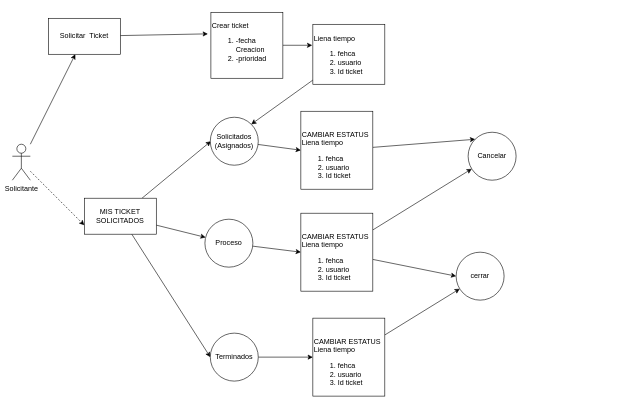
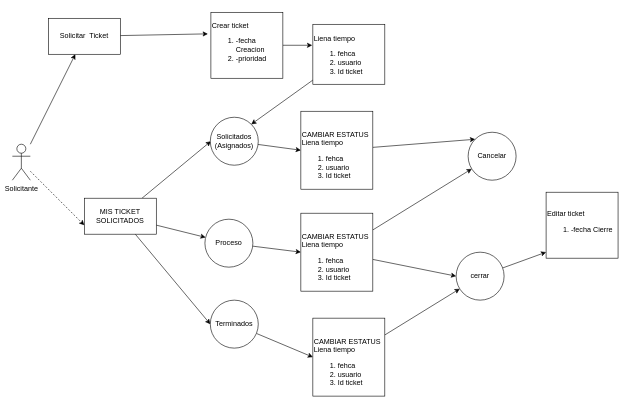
  <mxCell id="0" />
  <mxCell id="1" parent="0" />
  <mxCell id="2" value="" style="edgeStyle=none;html=1;" parent="1" source="3" edge="1"><mxGeometry relative="1" as="geometry"><mxPoint x="520" y="75" as="targetPoint" /></mxGeometry></mxCell>
  <mxCell id="3" value="&lt;div style=&quot;&quot;&gt;Crear ticket&lt;/div&gt;&lt;ol&gt;&lt;li&gt;&lt;span style=&quot;background-color: initial;&quot;&gt;-fecha Creacion&lt;/span&gt;&lt;/li&gt;&lt;li&gt;&lt;span style=&quot;background-color: initial;&quot;&gt;-prioridad&lt;/span&gt;&lt;/li&gt;&lt;/ol&gt;" style="whiteSpace=wrap;html=1;rounded=0;align=left;" parent="1" vertex="1"><mxGeometry x="351.09" y="20" width="120" height="110" as="geometry" /></mxCell>
  <mxCell id="4" value="" style="edgeStyle=none;html=1;" parent="1" source="7" edge="1"><mxGeometry relative="1" as="geometry"><mxPoint x="351.09" y="235" as="targetPoint" /></mxGeometry></mxCell>
  <mxCell id="5" style="edgeStyle=none;html=1;" parent="1" source="7" target="18" edge="1"><mxGeometry relative="1" as="geometry" /></mxCell>
  <mxCell id="6" style="edgeStyle=none;html=1;entryX=0;entryY=0.5;entryDx=0;entryDy=0;" parent="1" source="7" target="24" edge="1"><mxGeometry relative="1" as="geometry" /></mxCell>
  <mxCell id="7" value="MIS TICKET&lt;br&gt;SOLICITADOS" style="whiteSpace=wrap;html=1;" parent="1" vertex="1"><mxGeometry x="140" y="330" width="120" height="60" as="geometry" /></mxCell>
  <mxCell id="8" style="edgeStyle=none;html=1;entryX=0;entryY=0.75;entryDx=0;entryDy=0;dashed=1;" parent="1" source="10" target="7" edge="1"><mxGeometry relative="1" as="geometry"><mxPoint x="120" y="315" as="sourcePoint" /></mxGeometry></mxCell>
  <mxCell id="9" style="edgeStyle=none;html=1;" parent="1" source="10" target="30" edge="1"><mxGeometry relative="1" as="geometry"><mxPoint x="131.09" y="264" as="sourcePoint" /></mxGeometry></mxCell>
  <mxCell id="10" value="Solicitante" style="shape=umlActor;verticalLabelPosition=bottom;verticalAlign=top;html=1;outlineConnect=0;" parent="1" vertex="1"><mxGeometry x="20" y="240" width="30" height="60" as="geometry" /></mxCell>
  <mxCell id="11" style="edgeStyle=none;html=1;entryX=0;entryY=0.5;entryDx=0;entryDy=0;" parent="1" source="12" target="16" edge="1"><mxGeometry relative="1" as="geometry" /></mxCell>
  <mxCell id="12" value="Solicitados&lt;br&gt;(Asignados)" style="ellipse;whiteSpace=wrap;html=1;aspect=fixed;" parent="1" vertex="1"><mxGeometry x="350.09" y="195" width="80" height="80" as="geometry" /></mxCell>
  <mxCell id="13" style="edgeStyle=none;html=1;entryX=1;entryY=0;entryDx=0;entryDy=0;" parent="1" source="14" target="12" edge="1"><mxGeometry relative="1" as="geometry" /></mxCell>
  <mxCell id="14" value="&lt;br&gt;Liena tiempo&lt;br&gt;&lt;div style=&quot;&quot;&gt;&lt;ol&gt;&lt;li style=&quot;&quot;&gt;&lt;span style=&quot;background-color: initial;&quot;&gt;fehca&lt;/span&gt;&lt;/li&gt;&lt;li style=&quot;&quot;&gt;&lt;span style=&quot;background-color: initial;&quot;&gt;usuario&lt;/span&gt;&lt;/li&gt;&lt;li style=&quot;&quot;&gt;&lt;span style=&quot;background-color: initial;&quot;&gt;Id ticket&lt;/span&gt;&lt;/li&gt;&lt;/ol&gt;&lt;/div&gt;" style="rounded=0;whiteSpace=wrap;html=1;align=left;" parent="1" vertex="1"><mxGeometry x="521.09" y="40" width="120" height="100" as="geometry" /></mxCell>
  <mxCell id="15" style="edgeStyle=none;html=1;entryX=0;entryY=0;entryDx=0;entryDy=0;" parent="1" source="16" edge="1" target="22"><mxGeometry relative="1" as="geometry"><mxPoint x="720" y="235" as="targetPoint" /></mxGeometry></mxCell>
  <mxCell id="16" value="&lt;br&gt;&lt;br&gt;CAMBIAR ESTATUS&lt;br&gt;Liena tiempo&lt;br&gt;&lt;div style=&quot;&quot;&gt;&lt;ol&gt;&lt;li style=&quot;&quot;&gt;&lt;span style=&quot;background-color: initial;&quot;&gt;fehca&lt;/span&gt;&lt;/li&gt;&lt;li style=&quot;&quot;&gt;&lt;span style=&quot;background-color: initial;&quot;&gt;usuario&lt;/span&gt;&lt;/li&gt;&lt;li style=&quot;&quot;&gt;&lt;span style=&quot;background-color: initial;&quot;&gt;Id ticket&lt;/span&gt;&lt;/li&gt;&lt;/ol&gt;&lt;/div&gt;" style="rounded=0;whiteSpace=wrap;html=1;align=left;" parent="1" vertex="1"><mxGeometry x="501.09" y="185" width="120" height="130" as="geometry" /></mxCell>
  <mxCell id="17" style="edgeStyle=none;html=1;entryX=0;entryY=0.5;entryDx=0;entryDy=0;" parent="1" source="18" target="21" edge="1"><mxGeometry relative="1" as="geometry" /></mxCell>
  <mxCell id="18" value="Proceso" style="ellipse;whiteSpace=wrap;html=1;aspect=fixed;" parent="1" vertex="1"><mxGeometry x="341.09" y="365" width="80" height="80" as="geometry" /></mxCell>
  <mxCell id="19" value="" style="edgeStyle=none;html=1;entryX=0;entryY=0.5;entryDx=0;entryDy=0;" parent="1" source="21" target="28" edge="1"><mxGeometry relative="1" as="geometry"><mxPoint x="690" y="420" as="targetPoint" /></mxGeometry></mxCell>
  <mxCell id="20" style="edgeStyle=none;html=1;" parent="1" source="21" target="22" edge="1"><mxGeometry relative="1" as="geometry" /></mxCell>
  <mxCell id="21" value="&lt;br&gt;&lt;br&gt;CAMBIAR ESTATUS&lt;br&gt;Liena tiempo&lt;br&gt;&lt;div style=&quot;&quot;&gt;&lt;ol&gt;&lt;li style=&quot;&quot;&gt;&lt;span style=&quot;background-color: initial;&quot;&gt;fehca&lt;/span&gt;&lt;/li&gt;&lt;li style=&quot;&quot;&gt;&lt;span style=&quot;background-color: initial;&quot;&gt;usuario&lt;/span&gt;&lt;/li&gt;&lt;li style=&quot;&quot;&gt;&lt;span style=&quot;background-color: initial;&quot;&gt;Id ticket&lt;/span&gt;&lt;/li&gt;&lt;/ol&gt;&lt;/div&gt;" style="rounded=0;whiteSpace=wrap;html=1;align=left;" parent="1" vertex="1"><mxGeometry x="501.09" y="355" width="120" height="130" as="geometry" /></mxCell>
  <mxCell id="22" value="Cancelar" style="ellipse;whiteSpace=wrap;html=1;align=center;rounded=0;" parent="1" vertex="1"><mxGeometry x="780" y="220" width="80" height="80" as="geometry" /></mxCell>
  <mxCell id="23" style="edgeStyle=none;html=1;" parent="1" source="24" edge="1"><mxGeometry relative="1" as="geometry"><mxPoint x="521.09" y="595" as="targetPoint" /></mxGeometry></mxCell>
- <mxCell id="24" value="Terminados" style="ellipse;whiteSpace=wrap;html=1;aspect=fixed;" parent="1" vertex="1"><mxGeometry x="350.09" y="555" width="80" height="80" as="geometry" /></mxCell>
+ <mxCell id="24" value="Terminados" style="ellipse;whiteSpace=wrap;html=1;aspect=fixed;" parent="1" vertex="1"><mxGeometry x="350.09" y="500" width="80" height="80" as="geometry" /></mxCell>
  <mxCell id="25" style="edgeStyle=none;html=1;" parent="1" source="26" edge="1" target="28"><mxGeometry relative="1" as="geometry"><mxPoint x="701.09" y="595" as="targetPoint" /></mxGeometry></mxCell>
  <mxCell id="26" value="&lt;br&gt;&lt;br&gt;CAMBIAR ESTATUS&lt;br&gt;Liena tiempo&lt;br&gt;&lt;div style=&quot;&quot;&gt;&lt;ol&gt;&lt;li style=&quot;&quot;&gt;&lt;span style=&quot;background-color: initial;&quot;&gt;fehca&lt;/span&gt;&lt;/li&gt;&lt;li style=&quot;&quot;&gt;&lt;span style=&quot;background-color: initial;&quot;&gt;usuario&lt;/span&gt;&lt;/li&gt;&lt;li style=&quot;&quot;&gt;&lt;span style=&quot;background-color: initial;&quot;&gt;Id ticket&lt;/span&gt;&lt;/li&gt;&lt;/ol&gt;&lt;/div&gt;" style="rounded=0;whiteSpace=wrap;html=1;align=left;" parent="1" vertex="1"><mxGeometry x="521.09" y="530" width="120" height="130" as="geometry" /></mxCell>
+ <mxCell id="27" style="edgeStyle=none;html=1;entryX=0;entryY=0.909;entryDx=0;entryDy=0;entryPerimeter=0;" parent="1" source="28" target="31" edge="1"><mxGeometry relative="1" as="geometry" /></mxCell>
  <mxCell id="28" value="cerrar" style="ellipse;whiteSpace=wrap;html=1;align=center;rounded=0;" parent="1" vertex="1"><mxGeometry x="760" y="420" width="80" height="80" as="geometry" /></mxCell>
  <mxCell id="29" style="edgeStyle=none;html=1;entryX=-0.042;entryY=0.327;entryDx=0;entryDy=0;entryPerimeter=0;" parent="1" source="30" target="3" edge="1"><mxGeometry relative="1" as="geometry" /></mxCell>
  <mxCell id="30" value="Solicitar&amp;nbsp; Ticket" style="whiteSpace=wrap;html=1;" parent="1" vertex="1"><mxGeometry x="80" y="30" width="120" height="60" as="geometry" /></mxCell>
+ <mxCell id="31" value="&lt;div style=&quot;&quot;&gt;Editar ticket&lt;/div&gt;&lt;ol&gt;&lt;li&gt;&lt;span style=&quot;background-color: initial;&quot;&gt;-fecha Cierre&lt;/span&gt;&lt;/li&gt;&lt;/ol&gt;" style="whiteSpace=wrap;html=1;rounded=0;align=left;" parent="1" vertex="1"><mxGeometry x="910" y="320" width="120" height="110" as="geometry" /></mxCell>
